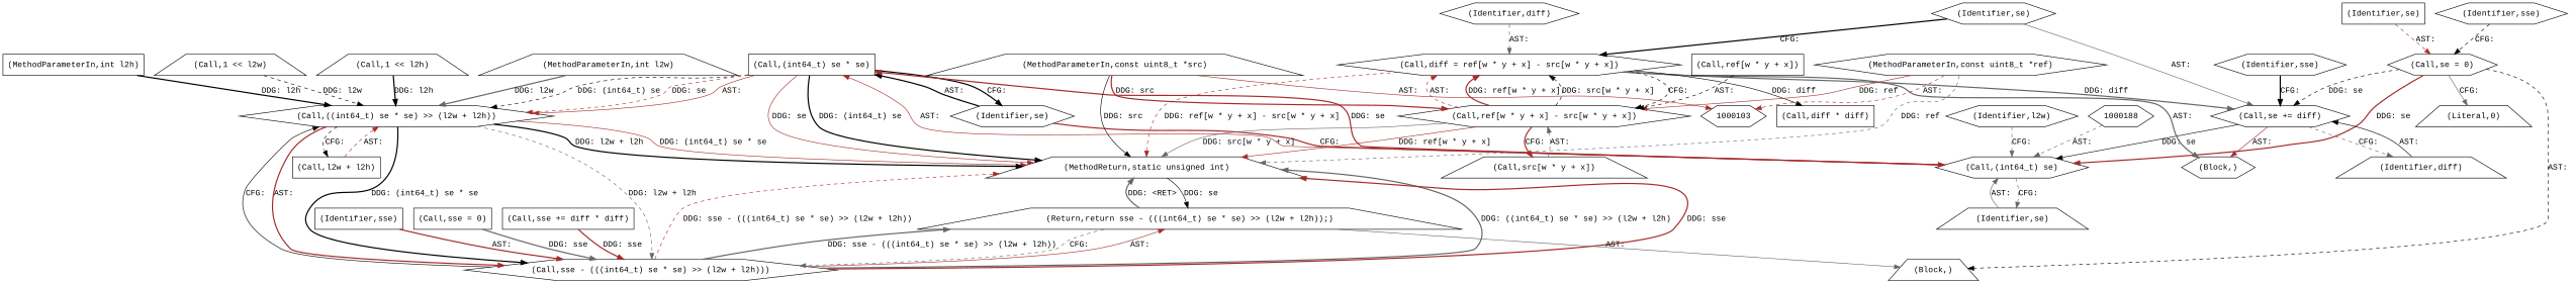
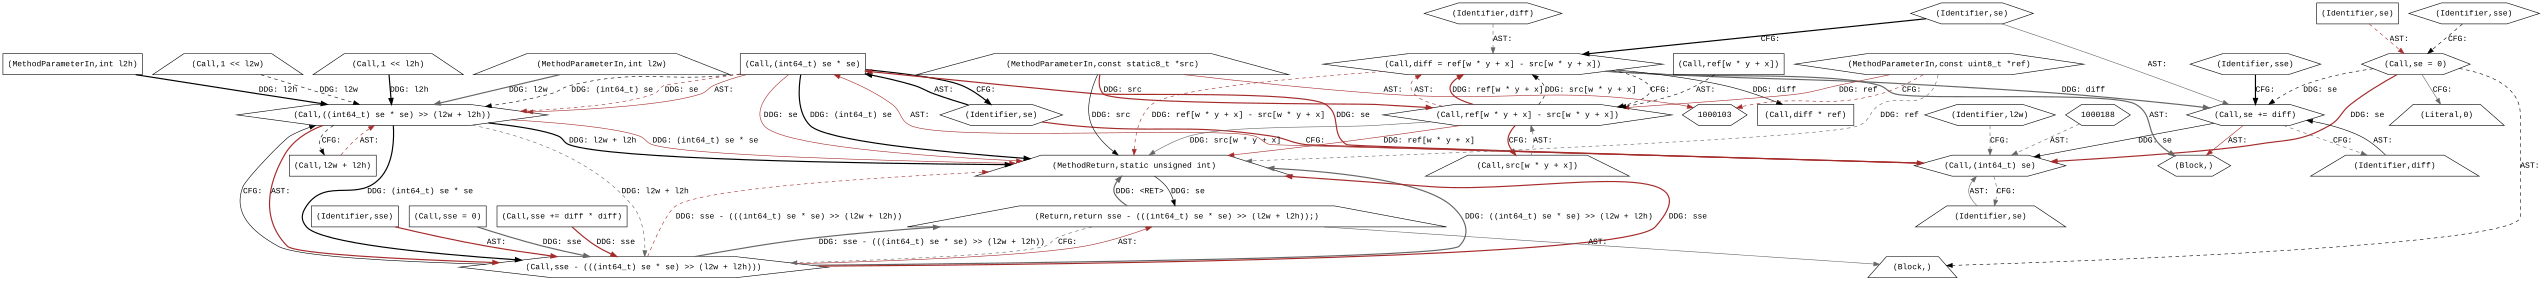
  digraph {
    fontname="Liberation Mono"
    node [fontname="Liberation Mono" shape=hexagon]
    edge [color=brown fontname="Liberation Mono" style=bold]
    n1 [label="(Call,(int64_t) se * se)" shape=box]
    n2 [label="(Call,((int64_t) se * se) >> (l2w + l2h))"]
    n3 [label="(MethodReturn,static unsigned int)" shape=trapezium]
    n4 [label="(Identifier,se)"]
    n5 [label="(Call,sse - (((int64_t) se * se) >> (l2w + l2h)))"]
    n6 [label="(Call,l2w + l2h)" shape=box]
    n7 [label="(Return,return sse - (((int64_t) se * se) >> (l2w + l2h));)" shape=trapezium]
    n8 [label="(Call,(int64_t) se)"]
    n9 [label="(Identifier,se)" shape=trapezium]
    n10 [label="(Call,se = 0)"]
    n11 [label="(Call,se += diff)"]
    n12 [label="(Literal,0)" shape=trapezium]
    n13 [label="(Block,)" shape=trapezium]
    n14 [label="(Identifier,diff)" shape=trapezium]
    n15 [label="(Block,)"]
    n16 [label="(Call,diff = ref[w * y + x] - src[w * y + x])"]
    n17 [label="(Call,ref[w * y + x] - src[w * y + x])"]
-   n18 [label="(Call,diff * diff)" shape=box]
+   n18 [label="(Call,diff * ref)" shape=box]
    n19 [label="(Call,src[w * y + x])" shape=trapezium]
    n20 [label="(MethodParameterIn,const uint8_t *ref)"]
    1000103
-   n22 [label="(MethodParameterIn,const uint8_t *src)" shape=trapezium]
+   n22 [label="(MethodParameterIn,const static8_t *src)" shape=trapezium]
    n23 [label="(Call,1 << l2h)" shape=trapezium]
    n24 [label="(Identifier,diff)"]
    n25 [label="(Identifier,sse)"]
    n26 [label="(Identifier,sse)"]
    n27 [label="(Identifier,se)" shape=box]
    n28 [label="(MethodParameterIn,int l2w)" shape=trapezium]
    n29 [label="(Identifier,l2w)"]
    n30 [label="(MethodParameterIn,int l2h)" shape=box]
    n31 [label="(Call,1 << l2w)" shape=trapezium]
    n32 [label="(Identifier,sse)" shape=box]
    n33 [label="(Identifier,se)"]
    n34 [label="(Call,sse = 0)" shape=box]
    n35 [label="(Call,sse += diff * diff)" shape=box]
    n36 [label="(Call,ref[w * y + x])" shape=box]
    1000188
    n1 -> n2 [label="AST: " style=solid]
    n1 -> n2 [color=black label="DDG: (int64_t) se" style=dashed]
    n1 -> n2 [label="DDG: se" style=dashed]
    n1 -> n3 [color=black label="DDG: (int64_t) se"]
    n1 -> n3 [label="DDG: se" style=solid]
    n1 -> n4 [color=black label="CFG: "]
    n2 -> n3 [label="DDG: (int64_t) se * se" style=solid]
    n2 -> n3 [color=black label="DDG: l2w + l2h"]
    n2 -> n5 [label="AST: "]
    n2 -> n5 [color=black label="DDG: (int64_t) se * se"]
    n2 -> n5 [color=gray40 label="DDG: l2w + l2h" style=dashed]
    n2 -> n6 [color=black label="CFG: " style=dashed]
    n3 -> n7 [color=black label="DDG: se" style=solid]
    n4 -> n1 [color=black label="AST: "]
    n4 -> n8 [label="CFG: "]
    n5 -> n2 [color=black label="CFG: " style=solid]
    n5 -> n3 [color=gray40 label="DDG: ((int64_t) se * se) >> (l2w + l2h)"]
    n5 -> n3 [label="DDG: sse"]
    n5 -> n3 [label="DDG: sse - (((int64_t) se * se) >> (l2w + l2h))" style=dashed]
    n5 -> n7 [label="AST: " style=solid]
    n5 -> n7 [color=gray40 label="DDG: sse - (((int64_t) se * se) >> (l2w + l2h))"]
    n6 -> n2 [label="AST: " style=dashed]
    n7 -> n3 [color=gray40 label="DDG: <RET>"]
    n7 -> n5 [color=gray40 label="CFG: " style=dashed]
    n7 -> n13 [color=gray40 label="AST: " style=solid]
    n8 -> n1 [label="AST: " style=solid]
    n8 -> n1 [label="DDG: se"]
    n8 -> n9 [color=gray40 label="CFG: " style=dashed]
    n9 -> n8 [color=gray40 label="AST: " style=solid]
    n10 -> n8 [label="DDG: se"]
    n10 -> n11 [color=black label="DDG: se" style=dashed]
    n10 -> n12 [color=gray40 label="CFG: " style=solid]
    n10 -> n13 [color=black label="AST: " style=dashed]
    n11 -> n8 [color=black label="DDG: se" style=solid]
    n11 -> n14 [color=gray40 label="CFG: " style=dashed]
    n11 -> n15 [label="AST: " style=solid]
    n14 -> n11 [color=black label="AST: " style=solid]
    n16 -> n3 [label="DDG: ref[w * y + x] - src[w * y + x]" style=dashed]
    n16 -> n11 [color=gray40 label="DDG: diff"]
    n16 -> n15 [color=gray40 label="AST: "]
    n16 -> n17 [color=black label="CFG: " style=dashed]
    n16 -> n18 [color=black label="DDG: diff" style=solid]
    n17 -> n3 [label="DDG: ref[w * y + x]" style=solid]
    n17 -> n3 [color=gray40 label="DDG: src[w * y + x]" style=solid]
    n17 -> n16 [label="AST: " style=dashed]
    n17 -> n16 [label="DDG: ref[w * y + x]"]
    n17 -> n16 [color=black label="DDG: src[w * y + x]" style=dashed]
    n17 -> n19 [label="CFG: "]
    n19 -> n17 [color=gray40 label="AST: " style=dashed]
    n20 -> n3 [color=gray40 label="DDG: ref" style=dashed]
    n20 -> n17 [label="DDG: ref" style=solid]
-   n20 -> 1000103 [label="AST: " style=dashed]
+   n20 -> 1000103 [label="CFG: " style=dashed]
    n22 -> n3 [color=black label="DDG: src" style=solid]
    n22 -> n17 [label="DDG: src"]
    n22 -> 1000103 [label="AST: " style=solid]
    n23 -> n2 [color=black label="DDG: l2h"]
    n24 -> n16 [color=gray40 label="AST: " style=dashed]
    n25 -> n10 [color=black label="CFG: " style=dashed]
    n26 -> n11 [color=black label="CFG: "]
    n27 -> n10 [label="AST: " style=dashed]
    n28 -> n2 [color=gray40 label="DDG: l2w"]
    n29 -> n8 [color=gray40 label="CFG: " style=dashed]
    n30 -> n2 [color=black label="DDG: l2h"]
    n31 -> n2 [color=black label="DDG: l2w" style=dashed]
    n32 -> n5 [label="AST: "]
    n33 -> n11 [color=gray40 label="AST: " style=solid]
    n33 -> n16 [color=black label="CFG: "]
    n34 -> n5 [color=gray40 label="DDG: sse"]
    n35 -> n5 [label="DDG: sse"]
    n36 -> n17 [color=black label="AST: " style=dashed]
    1000188 -> n8 [color=gray40 label="AST: " style=dashed]
  }
